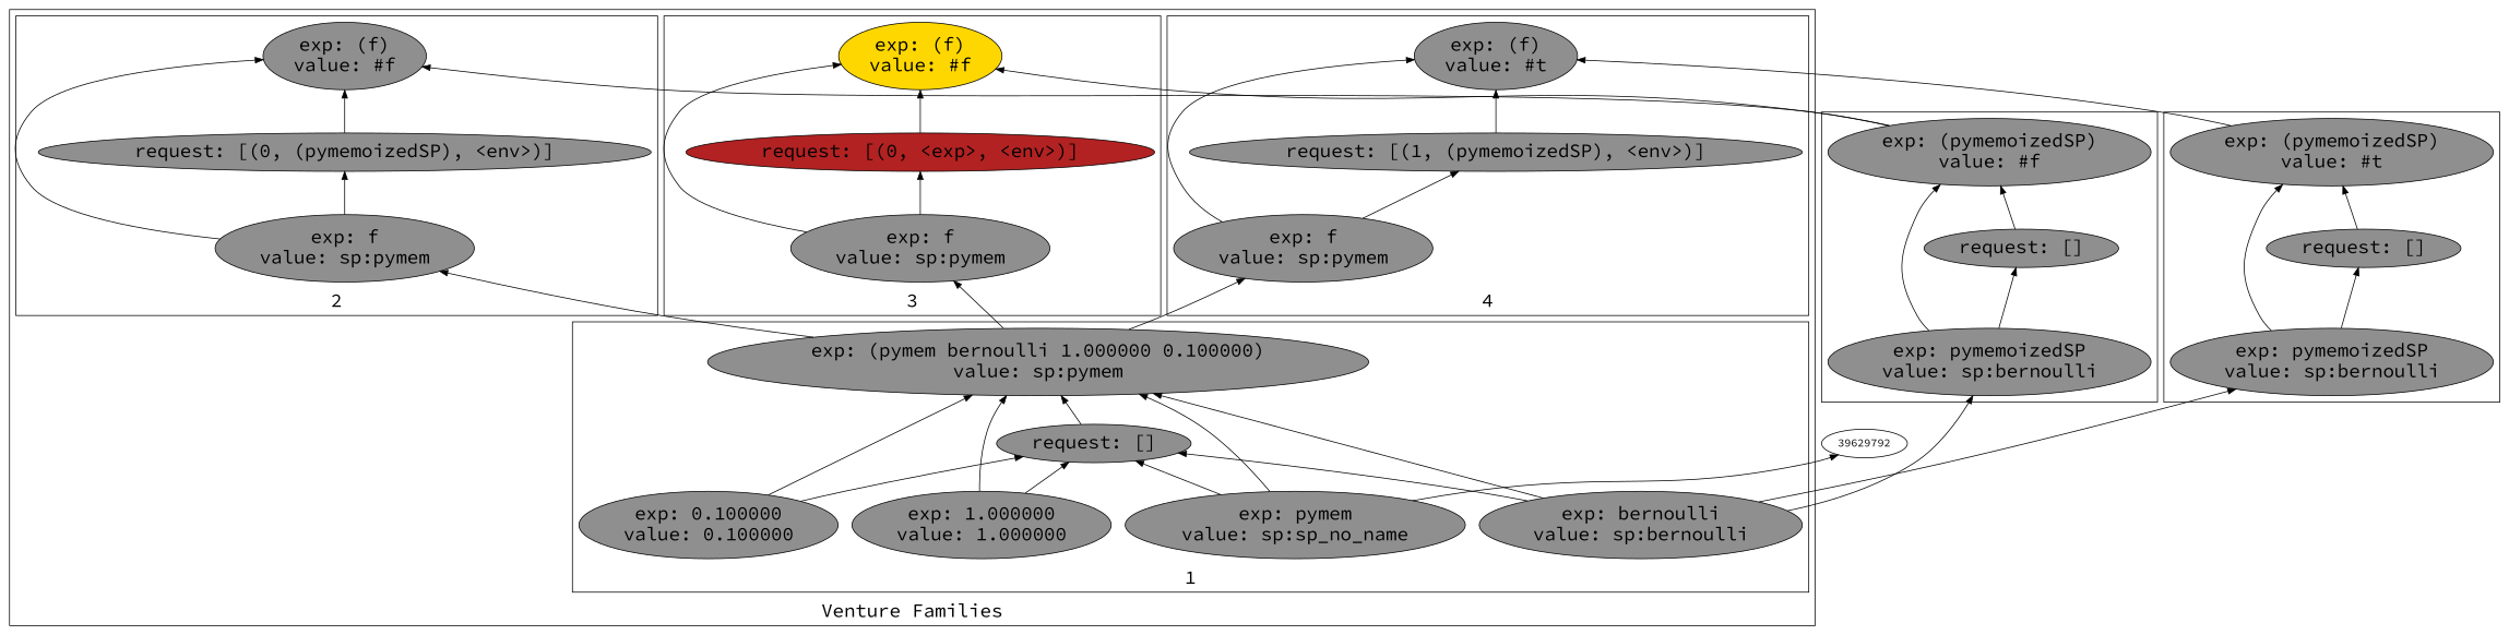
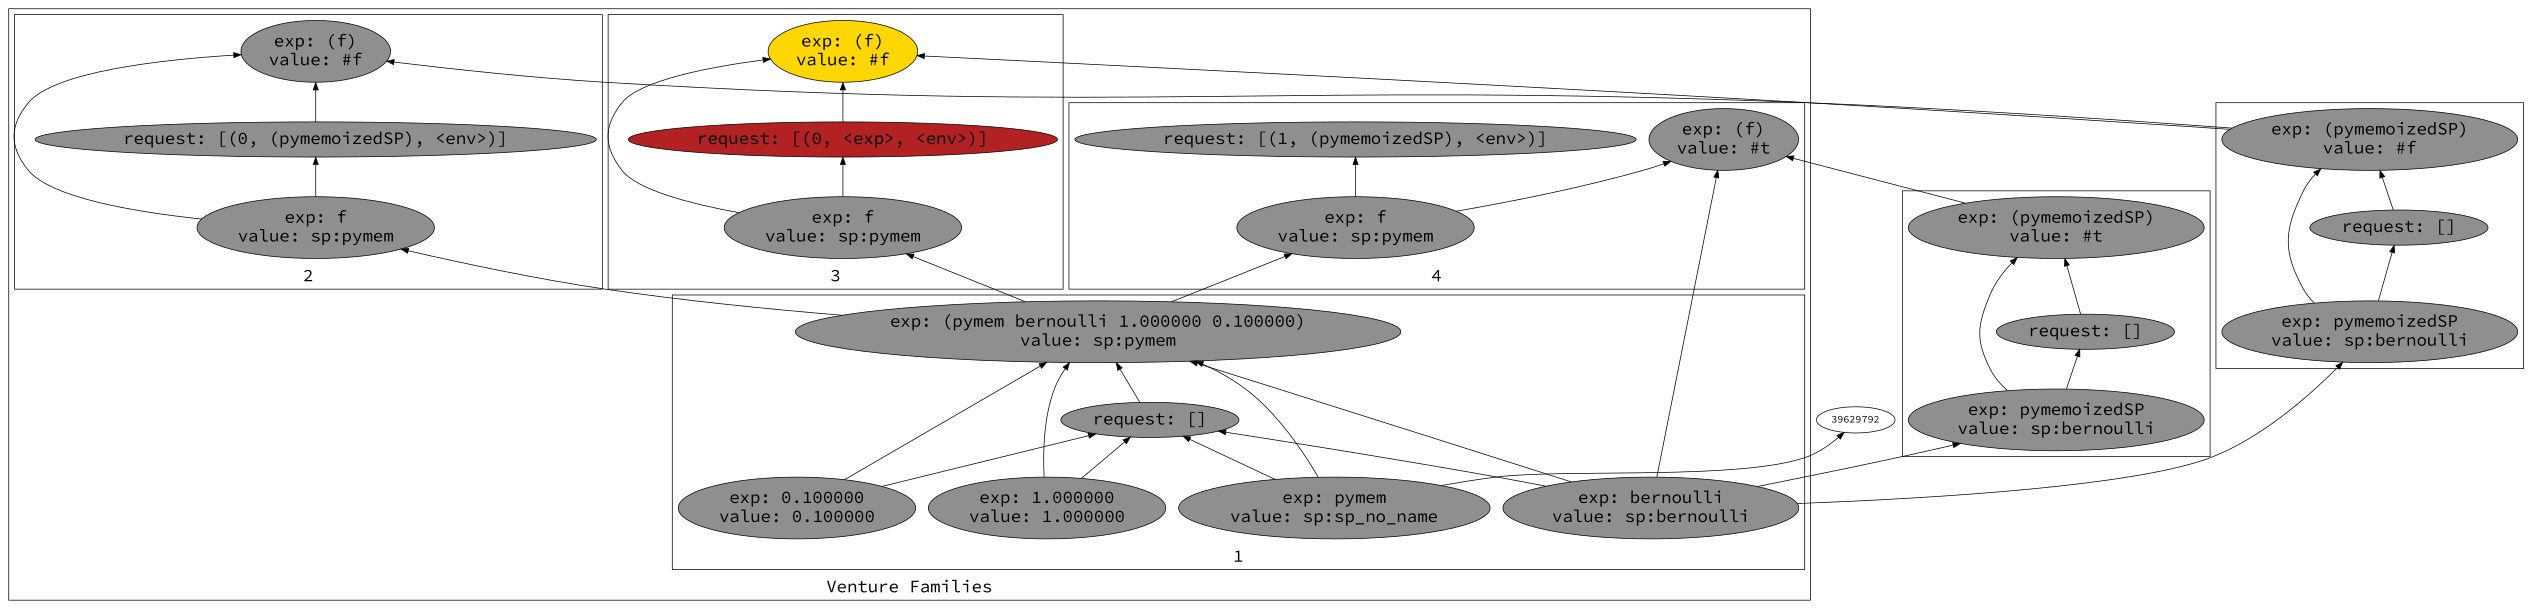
  digraph {
    fontname="Source Code Pro"
    fontsize=24
    rankdir=BT
    node [fillcolor=grey56 fontname="Source Code Pro" fontsize=24 shape=ellipse style=filled]
    edge [arrowhead=normal color=black fontname="Source Code Pro" style=solid]
    n1 [label="exp: (pymem bernoulli 1.000000 0.100000)\nvalue: sp:pymem"]
    n2 [label="request: []"]
    n3 [label="exp: pymem\nvalue: sp:sp_no_name"]
    n4 [label="exp: bernoulli\nvalue: sp:bernoulli"]
    n5 [label="exp: 1.000000\nvalue: 1.000000"]
    n6 [label="exp: 0.100000\nvalue: 0.100000"]
    n7 [label="exp: (f)\nvalue: #f"]
    n8 [label="request: [(0, (pymemoizedSP), <env>)]"]
    n9 [label="exp: f\nvalue: sp:pymem"]
    n10 [fillcolor=gold label="exp: (f)\nvalue: #f"]
    n11 [fillcolor=firebrick label="request: [(0, <exp>, <env>)]"]
    n12 [label="exp: f\nvalue: sp:pymem"]
    n13 [label="exp: (f)\nvalue: #t"]
    n14 [label="request: [(1, (pymemoizedSP), <env>)]"]
    n15 [label="exp: f\nvalue: sp:pymem"]
    n16 [label="exp: (pymemoizedSP)\nvalue: #f"]
    n17 [label="request: []"]
    n18 [label="exp: pymemoizedSP\nvalue: sp:bernoulli"]
    n19 [label="exp: (pymemoizedSP)\nvalue: #t"]
    n20 [label="request: []"]
    n21 [label="exp: pymemoizedSP\nvalue: sp:bernoulli"]
    39629792 [fillcolor="" fontsize="" shape="" style=""]
    subgraph cluster_1 {
      label="Venture Families"
      subgraph cluster_2 {
        label=1
        n1
        n2
        n3
        n4
        n5
        n6
      }
      subgraph cluster_3 {
        label=2
        n7
        n8
        n9
      }
      subgraph cluster_4 {
        label=3
        n10
        n11
        n12
      }
      subgraph cluster_5 {
        label=4
        n13
        n14
        n15
      }
    }
    subgraph cluster_6 {
      n16
      n17
      n18
    }
    subgraph cluster_7 {
      n19
      n20
      n21
    }
    n1 -> n9
    n1 -> n12
    n1 -> n15
    n2 -> n1
    n3 -> n1
    n3 -> n2
    n3 -> 39629792
    n4 -> n1
    n4 -> n2
    n4 -> n18
    n4 -> n21
    n5 -> n1
    n5 -> n2
    n6 -> n1
    n6 -> n2
    n8 -> n7
    n9 -> n7
    n9 -> n8
    n11 -> n10
    n12 -> n10
    n12 -> n11
-   n14 -> n13
+   n4 -> n13
    n15 -> n13
    n15 -> n14
    n16 -> n7
    n16 -> n10
    n17 -> n16
    n18 -> n16
    n18 -> n17
    n19 -> n13
    n20 -> n19
    n21 -> n19
    n21 -> n20
  }
